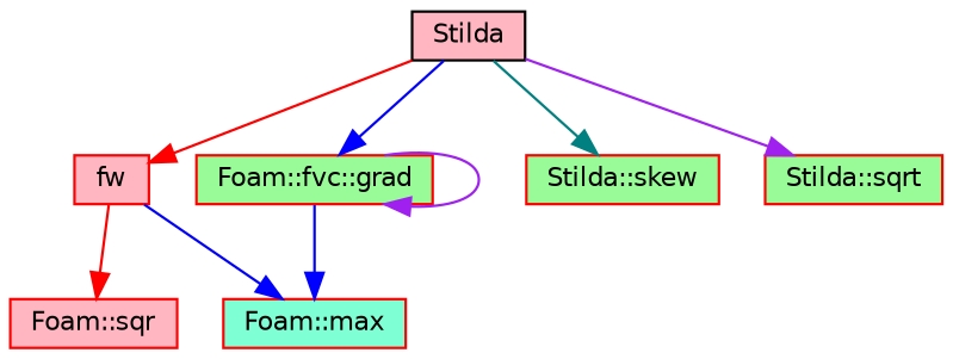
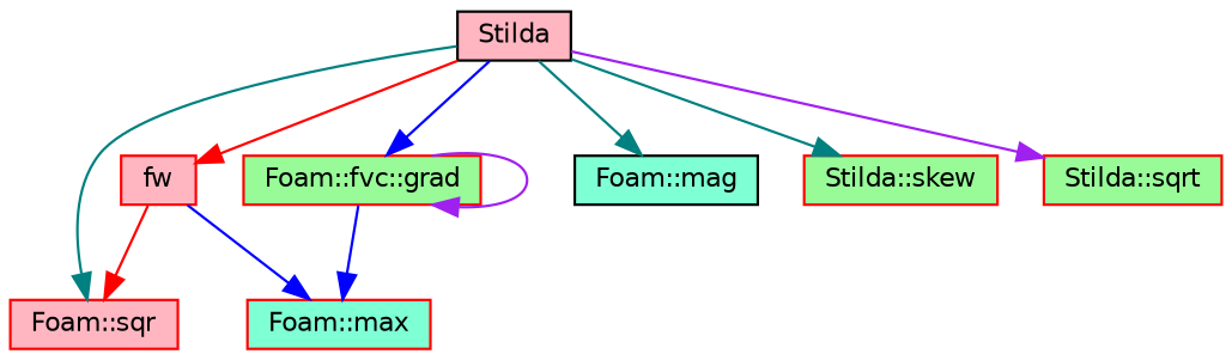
  digraph {
    rankdir=TB
    node [color=red fillcolor=lightpink fontname=Helvetica fontsize=10 shape=record style=filled]
    edge [color=teal fontname=Helvetica fontsize=10 labelfontname=Helvetica labelfontsize=10 style=solid]
    n1 [color=black fontcolor=black height=0.2 label=Stilda width=0.4]
    n2 [height=0.2 label=fw width=0.4]
    n3 [height=0.2 label="Foam::sqr" width=0.4]
    n4 [fillcolor=palegreen height=0.2 label="Foam::fvc::grad" width=0.4]
+   n5 [color=black fillcolor=aquamarine height=0.2 label="Foam::mag" width=0.4]
    n6 [fillcolor=palegreen height=0.2 label="Stilda::skew" width=0.4]
    n7 [fillcolor=palegreen height=0.2 label="Stilda::sqrt" width=0.4]
    n8 [fillcolor=aquamarine height=0.2 label="Foam::max" width=0.4]
    n1 -> n2 [color=red]
+   n1 -> n3
    n1 -> n4 [color=blue]
+   n1 -> n5
    n1 -> n6
    n1 -> n7 [color=purple]
    n2 -> n3 [color=red]
    n2 -> n8 [color=blue]
    n4 -> n4 [color=purple]
    n4 -> n8 [color=blue]
  }
